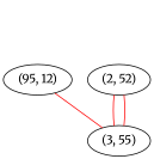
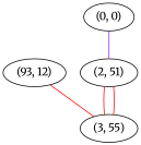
  graph {
    fontname=Merriweather
    node [fontname=Merriweather]
    edge [color=red fontname=Merriweather weight=1]
    n1 [label="(3, 55)"]
-   "(95, 12)"
-   "(2, 51)" [label="(2, 52)"]
+   "(95, 12)" [label="(93, 12)"]
+   "(0, 0)"
+   "(2, 51)"
    "(95, 12)" -- n1
+   "(0, 0)" -- "(2, 51)" [color=purple weight=4]
    "(2, 51)" -- n1
    "(2, 51)" -- n1
  }
